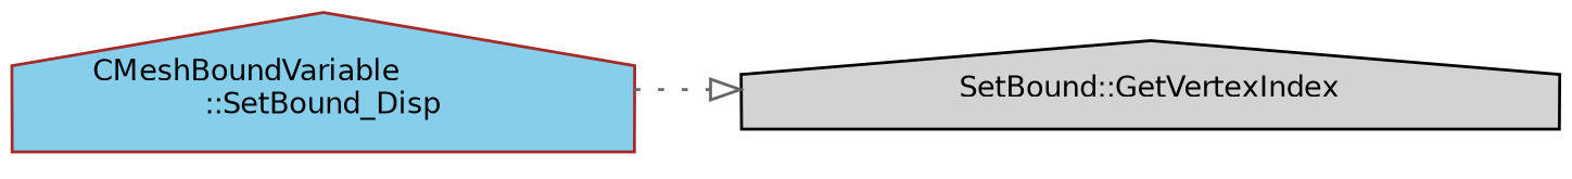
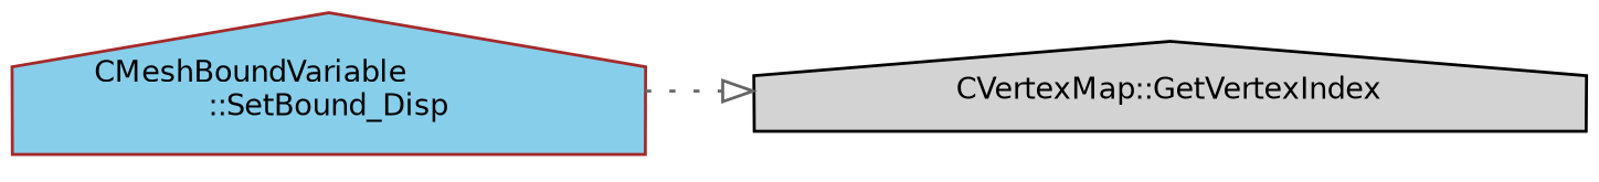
  digraph {
    rankdir=LR
    node [fontname=Helvetica fontsize=10 shape=house style=filled]
    n1 [color=brown fillcolor=skyblue fontcolor=black height=0.2 label="CMeshBoundVariable\l::SetBound_Disp" width=0.4]
-   n2 [color=black fillcolor=lightgrey height=0.2 label="SetBound::GetVertexIndex" width=0.4]
+   n2 [color=black fillcolor=lightgrey height=0.2 label="CVertexMap::GetVertexIndex" width=0.4]
    n1 -> n2 [color=gray40 fontname=Helvetica fontsize=10 labelfontname=Helvetica labelfontsize=10 style=dotted arrowhead=onormal]
  }
